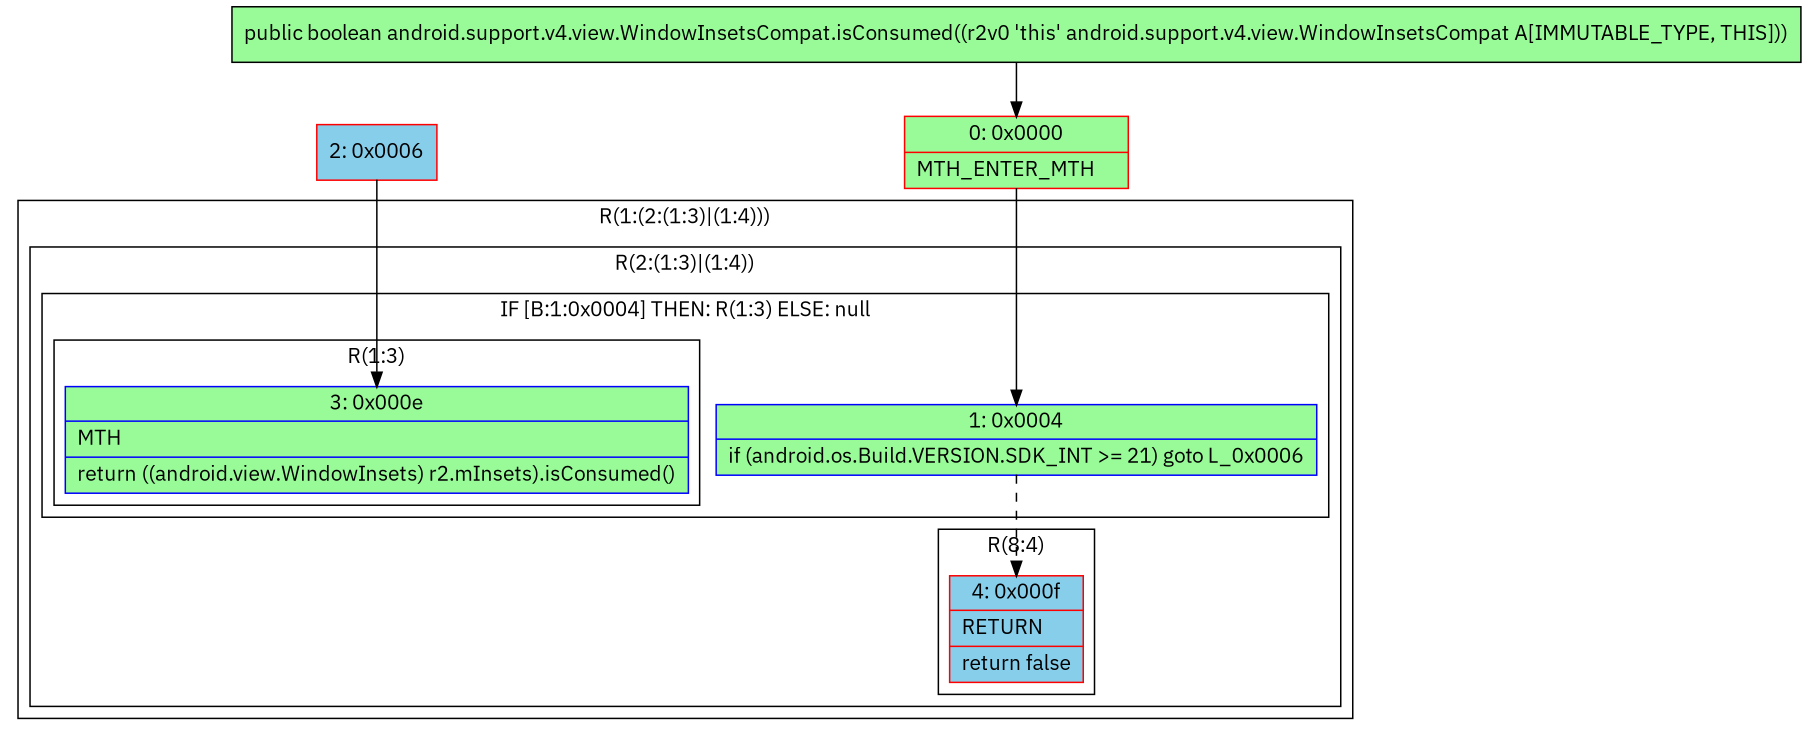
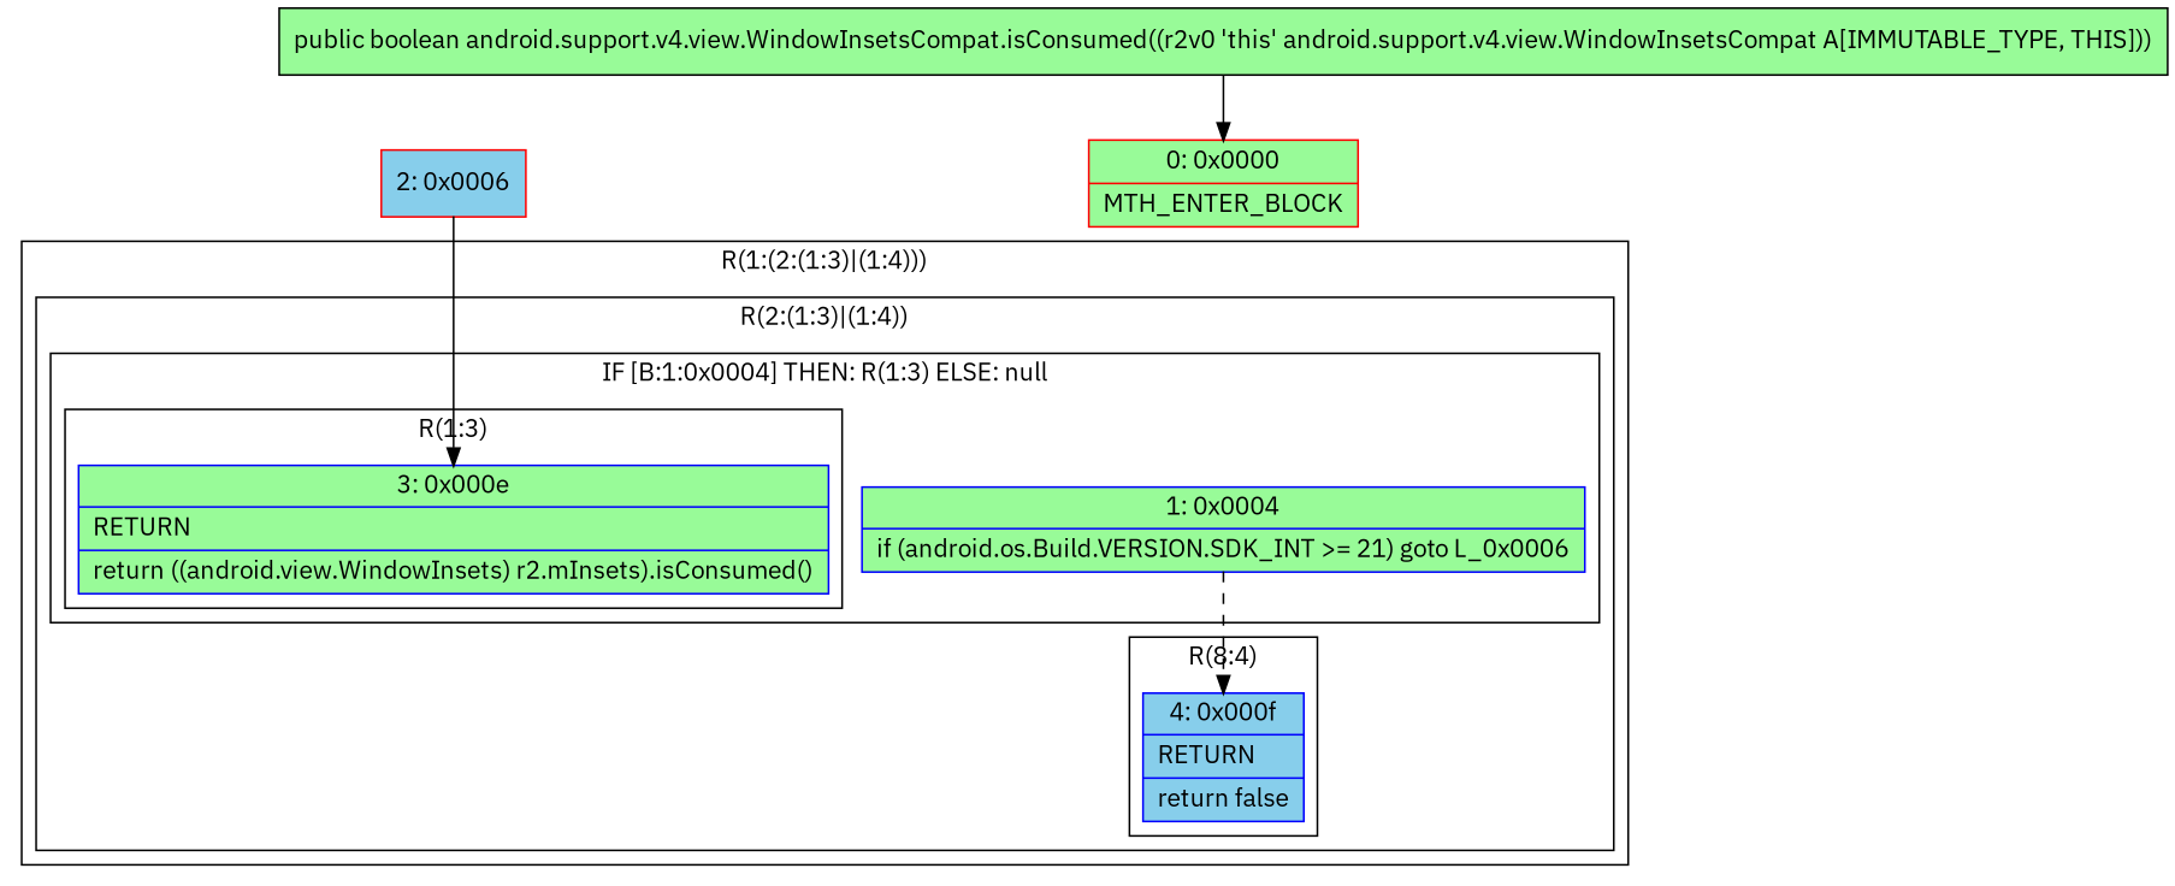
  digraph {
    fontname="IBM Plex Sans"
    node [color=blue fillcolor=palegreen fontname="IBM Plex Sans" shape=record style=filled]
    edge [fontname="IBM Plex Sans"]
-   n1 [label="{3\:\ 0x000e|MTH\l|return ((android.view.WindowInsets) r2.mInsets).isConsumed()\l}"]
+   n1 [label="{3\:\ 0x000e|RETURN\l|return ((android.view.WindowInsets) r2.mInsets).isConsumed()\l}"]
    n2 [label="{1\:\ 0x0004|if (android.os.Build.VERSION.SDK_INT \>= 21) goto L_0x0006\l}"]
-   n3 [color=red fillcolor=skyblue label="{4\:\ 0x000f|RETURN\l|return false\l}"]
+   n3 [fillcolor=skyblue label="{4\:\ 0x000f|RETURN\l|return false\l}"]
    n4 [color=red fillcolor=skyblue label="{2\:\ 0x0006}"]
-   n5 [color=red label="{0\:\ 0x0000|MTH_ENTER_MTH\l}"]
+   n5 [color=red label="{0\:\ 0x0000|MTH_ENTER_BLOCK\l}"]
    n6 [label="{public boolean android.support.v4.view.WindowInsetsCompat.isConsumed((r2v0 'this' android.support.v4.view.WindowInsetsCompat A[IMMUTABLE_TYPE, THIS])) }" color=""]
    subgraph cluster_1 {
      label="R(1:(2:(1:3)|(1:4)))"
      subgraph cluster_2 {
        label="R(2:(1:3)|(1:4))"
        subgraph cluster_3 {
          label="IF [B:1:0x0004] THEN: R(1:3) ELSE: null"
          n2
          subgraph cluster_4 {
            label="R(1:3)"
            n1
          }
        }
        subgraph cluster_5 {
          label="R(8:4)"
          n3
        }
      }
    }
    n2 -> n3 [style=dashed]
    n4 -> n1
-   n5 -> n2
    n6 -> n5
  }
